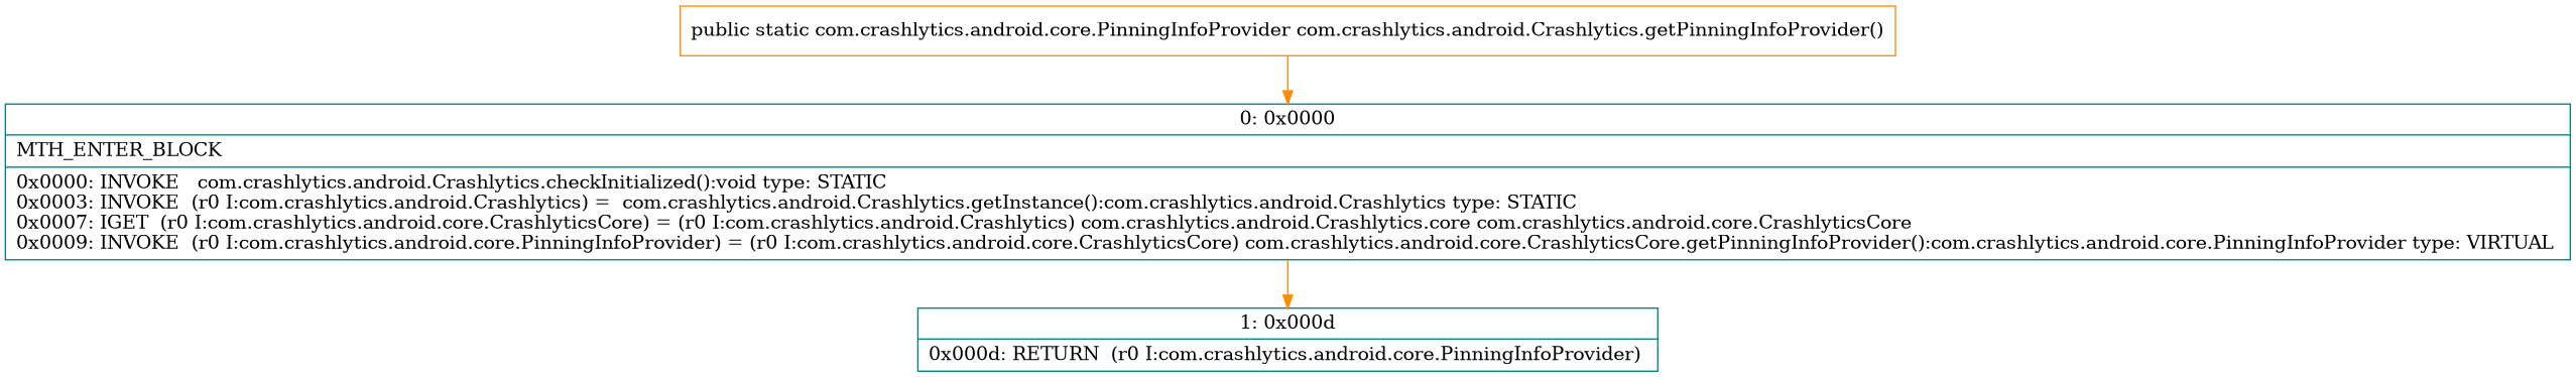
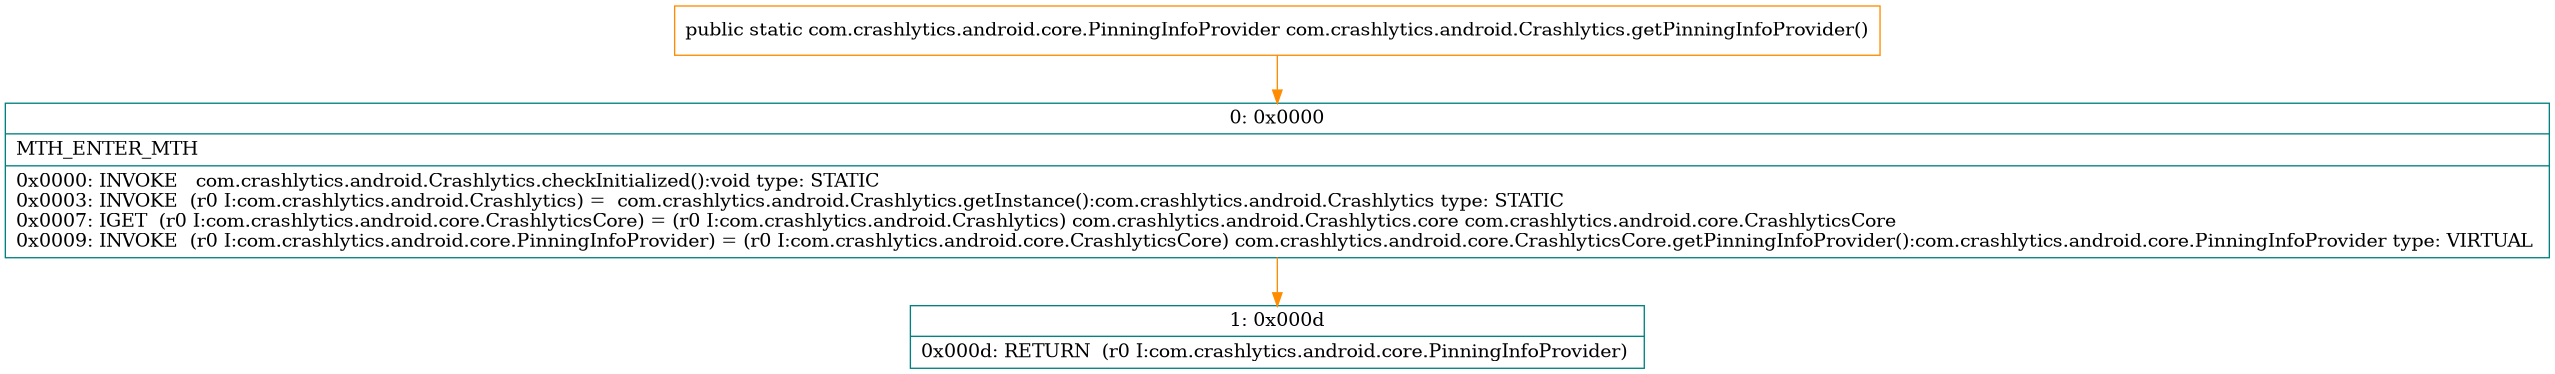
  digraph {
    node [shape=record color=teal]
    edge [color=darkorange]
-   n1 [label="{0\:\ 0x0000|MTH_ENTER_BLOCK\l|0x0000: INVOKE   com.crashlytics.android.Crashlytics.checkInitialized():void type: STATIC \l0x0003: INVOKE  (r0 I:com.crashlytics.android.Crashlytics) =  com.crashlytics.android.Crashlytics.getInstance():com.crashlytics.android.Crashlytics type: STATIC \l0x0007: IGET  (r0 I:com.crashlytics.android.core.CrashlyticsCore) = (r0 I:com.crashlytics.android.Crashlytics) com.crashlytics.android.Crashlytics.core com.crashlytics.android.core.CrashlyticsCore \l0x0009: INVOKE  (r0 I:com.crashlytics.android.core.PinningInfoProvider) = (r0 I:com.crashlytics.android.core.CrashlyticsCore) com.crashlytics.android.core.CrashlyticsCore.getPinningInfoProvider():com.crashlytics.android.core.PinningInfoProvider type: VIRTUAL \l}"]
+   n1 [label="{0\:\ 0x0000|MTH_ENTER_MTH\l|0x0000: INVOKE   com.crashlytics.android.Crashlytics.checkInitialized():void type: STATIC \l0x0003: INVOKE  (r0 I:com.crashlytics.android.Crashlytics) =  com.crashlytics.android.Crashlytics.getInstance():com.crashlytics.android.Crashlytics type: STATIC \l0x0007: IGET  (r0 I:com.crashlytics.android.core.CrashlyticsCore) = (r0 I:com.crashlytics.android.Crashlytics) com.crashlytics.android.Crashlytics.core com.crashlytics.android.core.CrashlyticsCore \l0x0009: INVOKE  (r0 I:com.crashlytics.android.core.PinningInfoProvider) = (r0 I:com.crashlytics.android.core.CrashlyticsCore) com.crashlytics.android.core.CrashlyticsCore.getPinningInfoProvider():com.crashlytics.android.core.PinningInfoProvider type: VIRTUAL \l}"]
    n2 [label="{1\:\ 0x000d|0x000d: RETURN  (r0 I:com.crashlytics.android.core.PinningInfoProvider) \l}"]
    n3 [label="{public static com.crashlytics.android.core.PinningInfoProvider com.crashlytics.android.Crashlytics.getPinningInfoProvider() }" color=darkorange]
    n1 -> n2
    n3 -> n1
  }
